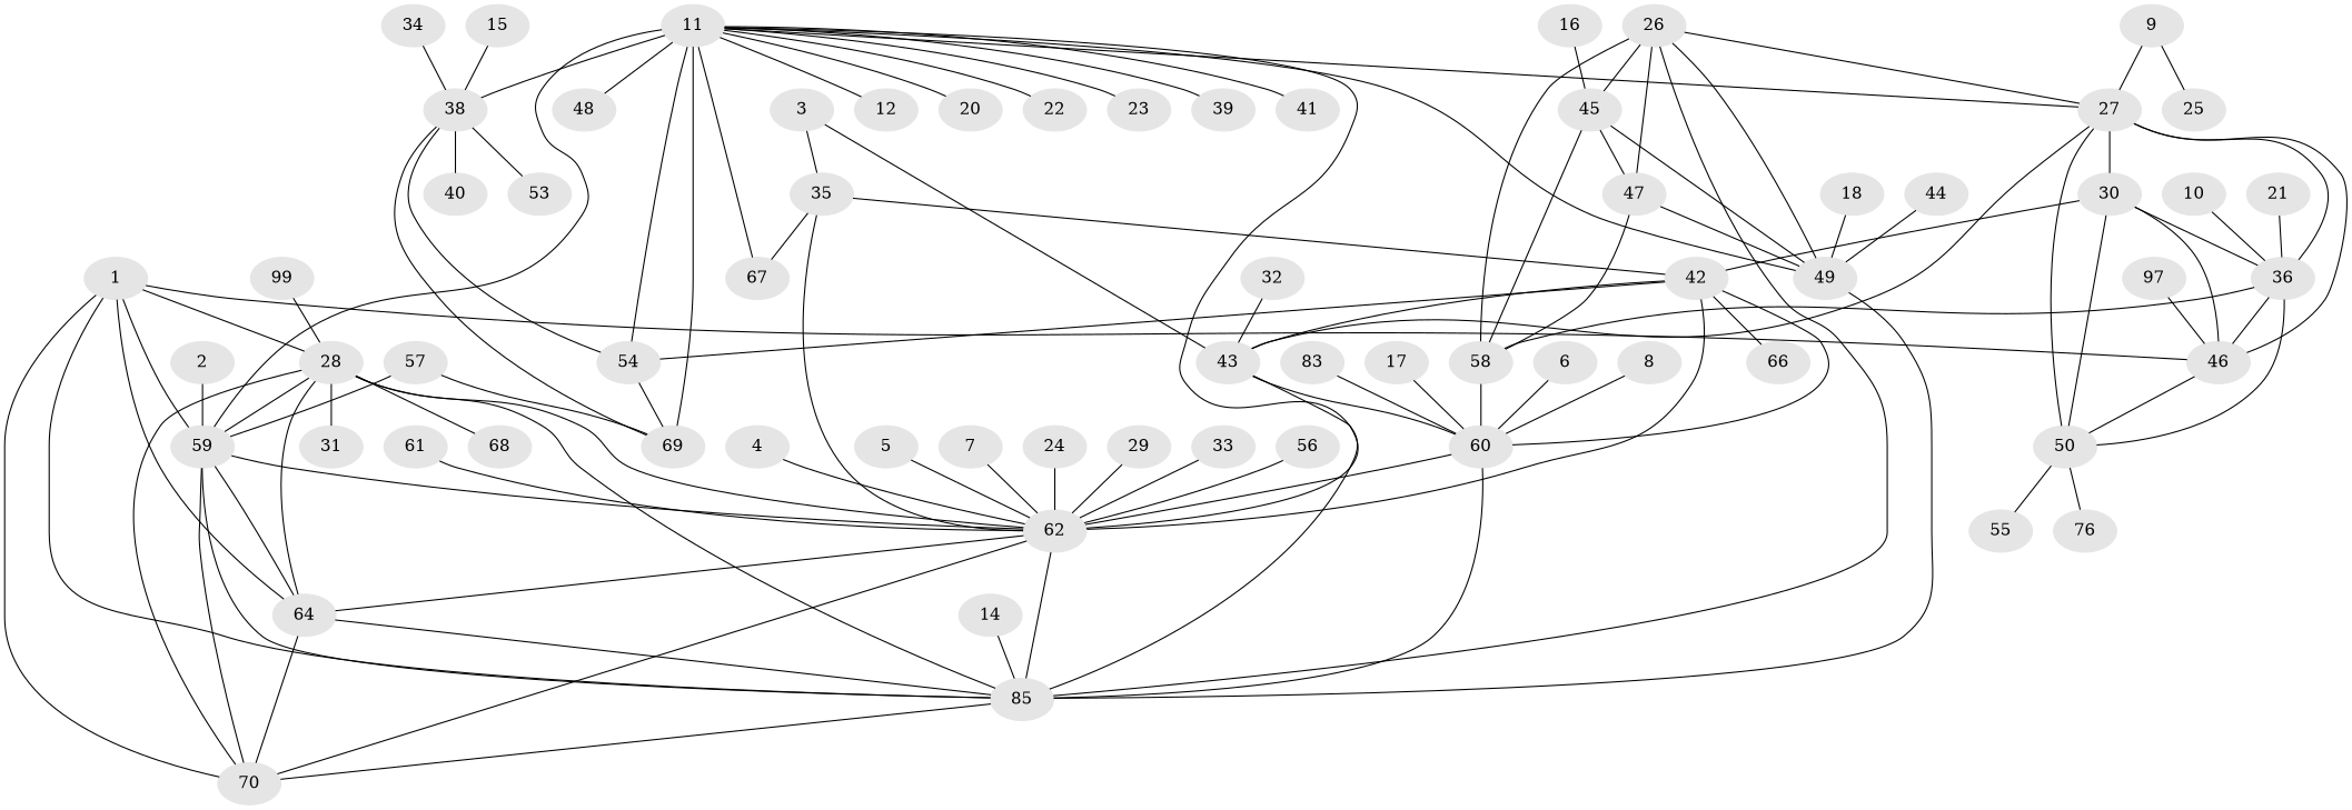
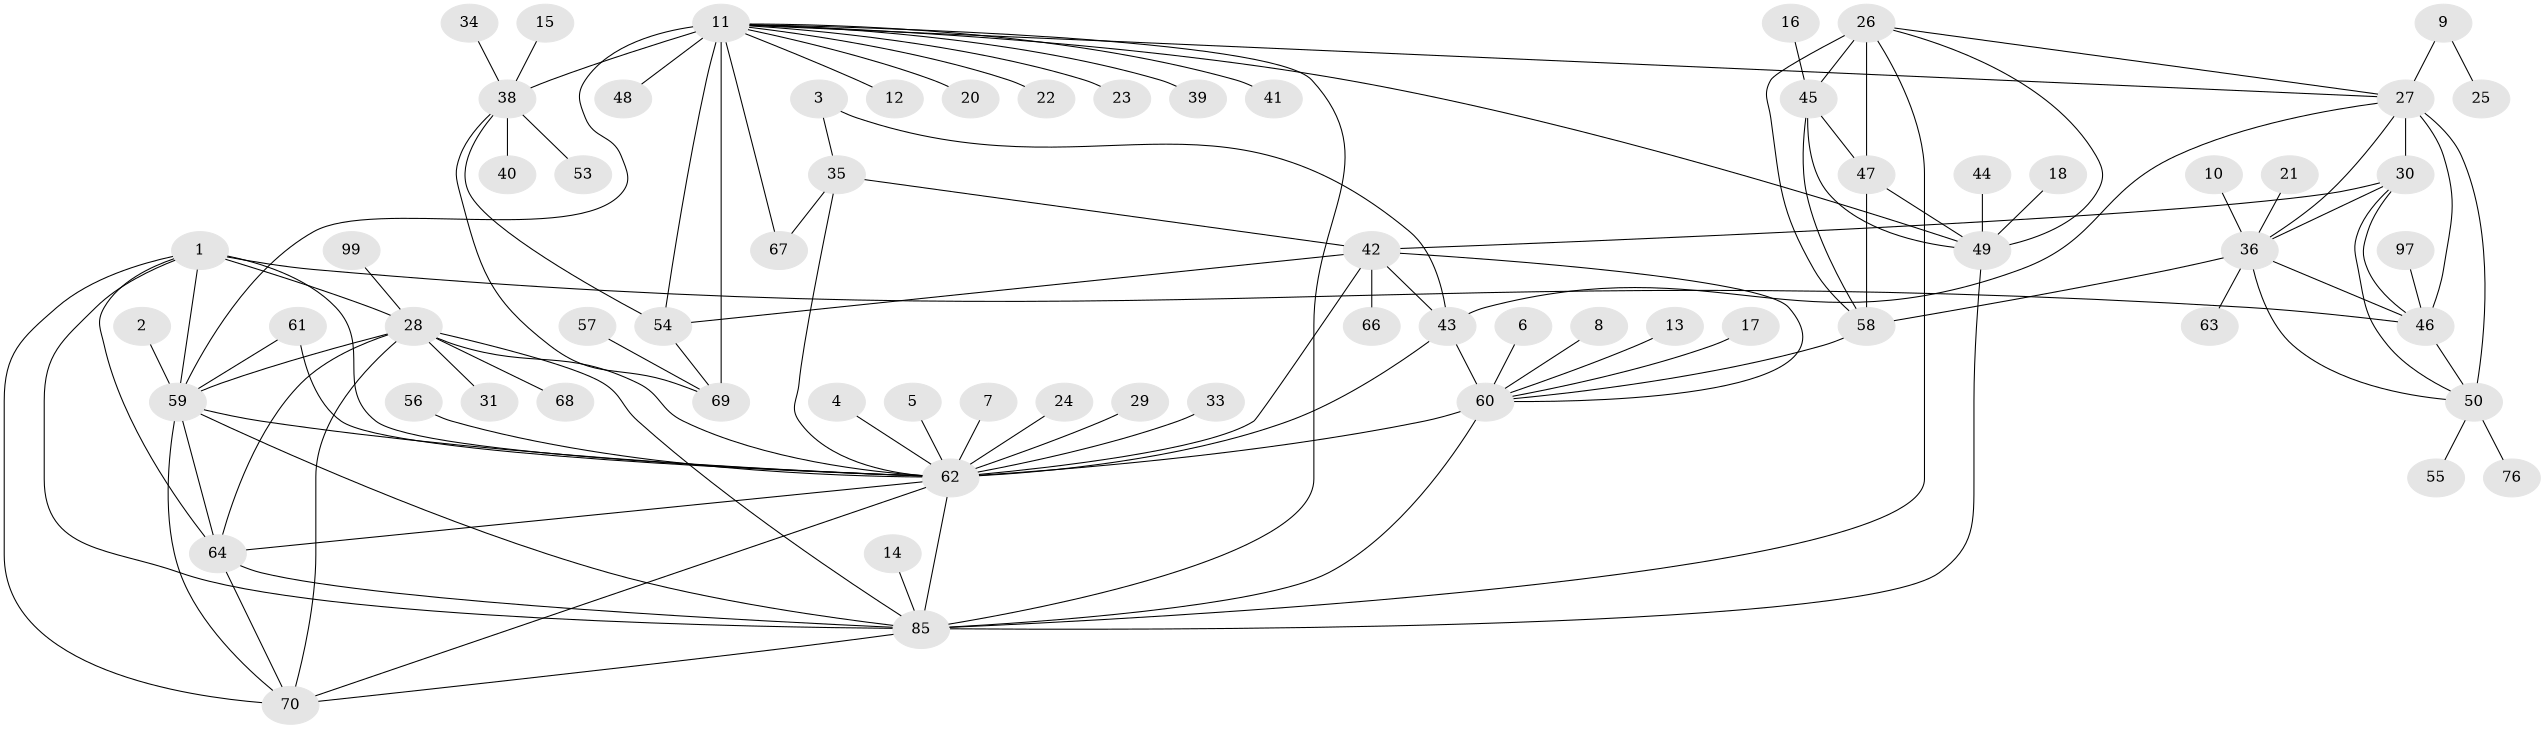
  graph {
    node [color=gray90 style=filled]
    edge [weight=1.0]
    1
    28
    46
    59
    62
    64
    n7 [label=85]
    70
    31
    68
    50
    2
    3
    35
    43
    67
    42
    4
    5
    6
    60
    7
    8
    9
    27
    25
    36
    30
    10
    58
+   63
    11
    12
    20
    22
    23
    38
    39
    41
    48
    49
    54
    69
    40
    53
-   13 [label=83]
+   13
    14
    15
    16
    45
    47
    17
    18
    n54 [label=99]
    21
    24
    26
    55
    n59 [label=76]
    29
    66
-   32
    33
    34
    n65 [label=97]
    44
    56
    57
    61
    1 -- 28
    1 -- 46
    1 -- 59
+   1 -- 62
    1 -- 64
    1 -- n7
    1 -- 70
    28 -- 59
    28 -- 62
    28 -- 64
    28 -- n7
    28 -- 70
    28 -- 31
    28 -- 68
    46 -- 50
    59 -- 62
    59 -- 64
    59 -- n7
    59 -- 70
    62 -- 64
    62 -- n7 [weight=2.0]
    62 -- 70
    64 -- n7
    64 -- 70
    n7 -- 70
    50 -- 55
    50 -- n59
    2 -- 59
    3 -- 35
    3 -- 43
    35 -- 62 [weight=2.0]
    35 -- 67
    35 -- 42
    43 -- 62 [weight=2.0]
    43 -- 60 [weight=2.0]
    42 -- 62 [weight=2.0]
    42 -- 43
    42 -- 60 [weight=2.0]
    42 -- 54
    42 -- 66
    4 -- 62
    5 -- 62
    6 -- 60
    60 -- 62 [weight=4.0]
    60 -- n7
    7 -- 62
    8 -- 60
    9 -- 27
    9 -- 25
    27 -- 46 [weight=3.0]
    27 -- 50 [weight=3.0]
    27 -- 43
    27 -- 36 [weight=3.0]
    27 -- 30 [weight=3.0]
    36 -- 46
    36 -- 50
    36 -- 58 [weight=2.0]
+   36 -- 63
    30 -- 46
    30 -- 50
    30 -- 42
    30 -- 36
    10 -- 36
    58 -- 60
    11 -- 59
    11 -- n7
    11 -- 67
    11 -- 27
    11 -- 12
    11 -- 20
    11 -- 22
    11 -- 23
    11 -- 38 [weight=6.0]
    11 -- 39
    11 -- 41
    11 -- 48
    11 -- 49
    11 -- 54 [weight=3.0]
    11 -- 69 [weight=3.0]
    38 -- 54 [weight=2.0]
    38 -- 69 [weight=2.0]
    38 -- 40
    38 -- 53
    49 -- n7
    54 -- 69
    13 -- 60
    14 -- n7
    15 -- 38
    16 -- 45
    45 -- 58
    45 -- 49
    45 -- 47
    47 -- 58
    47 -- 49
    17 -- 60
    18 -- 49
    n54 -- 28
    21 -- 36
    24 -- 62
    26 -- n7
    26 -- 27
    26 -- 58 [weight=3.0]
    26 -- 49 [weight=3.0]
    26 -- 45 [weight=3.0]
    26 -- 47 [weight=3.0]
    29 -- 62
-   32 -- 43
    33 -- 62
    34 -- 38
    n65 -- 46
    44 -- 49
    56 -- 62
-   57 -- 59
+   61 -- 59
    57 -- 69
    61 -- 62
  }
